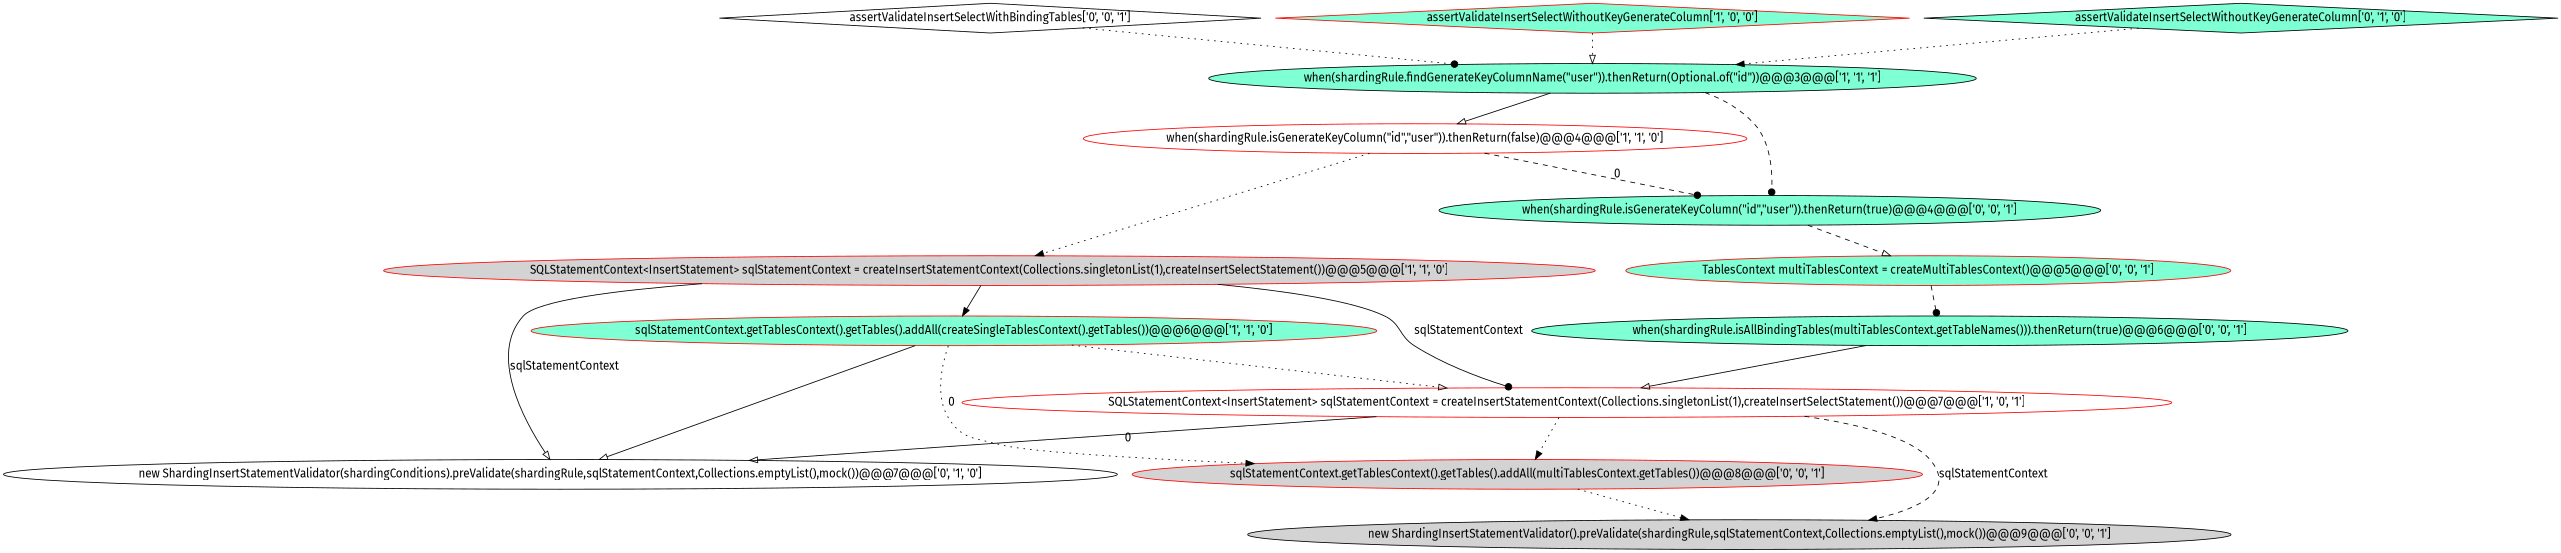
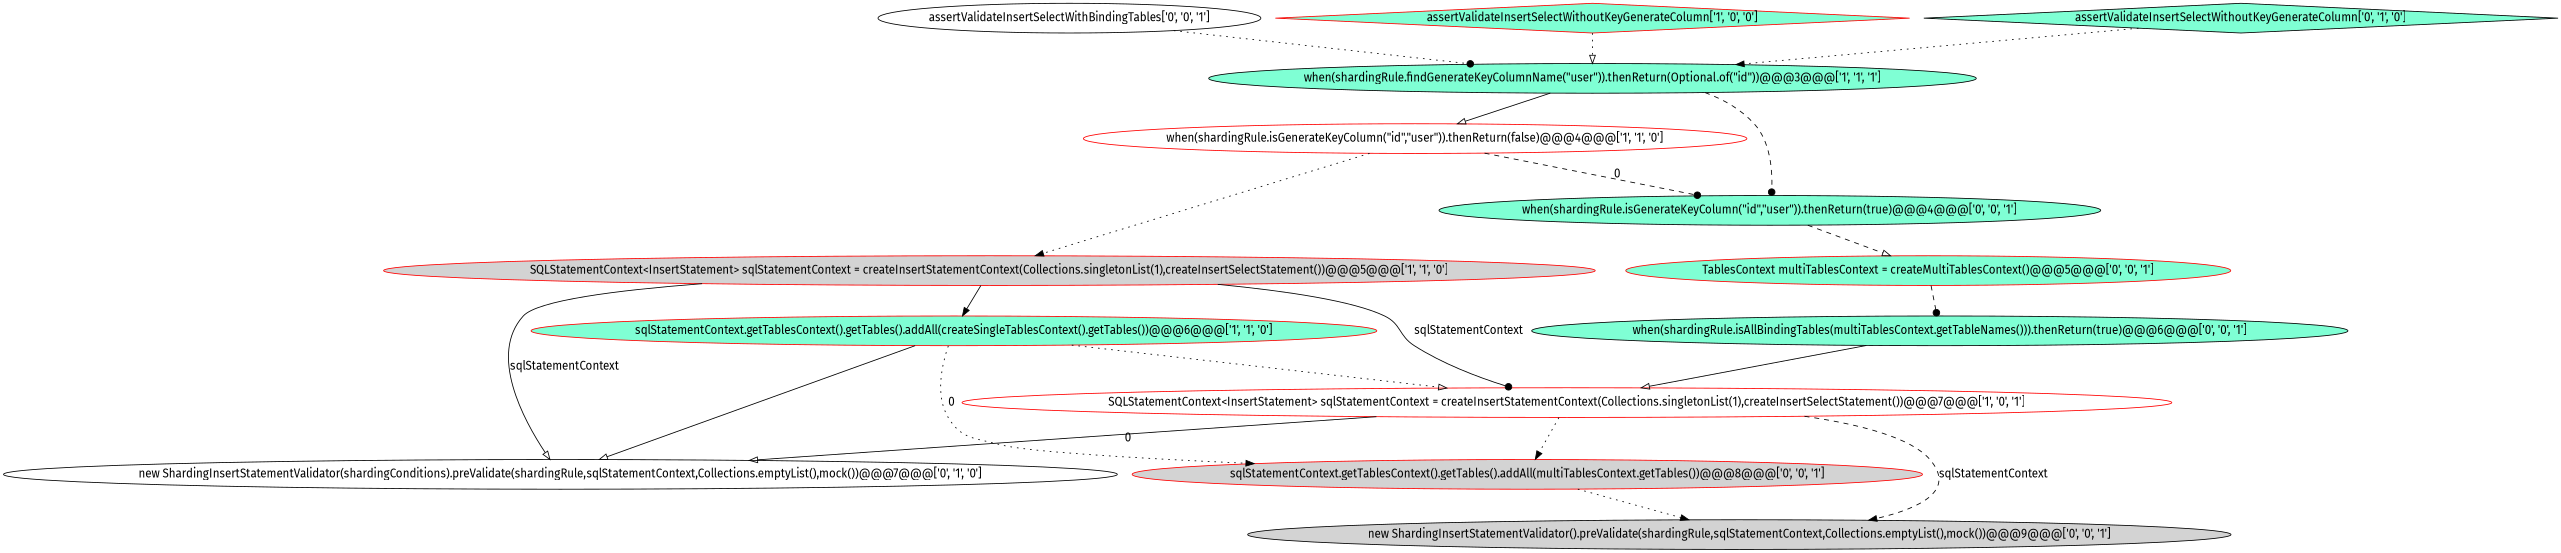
  digraph {
    fontname="Fira Sans"
    node [fillcolor=aquamarine shape=ellipse style=filled color=black fontname="Fira Sans"]
    edge [style=dotted arrowhead=onormal fontname="Fira Sans"]
    n1 [label="when(shardingRule.findGenerateKeyColumnName(\"user\")).thenReturn(Optional.of(\"id\"))@@@3@@@['1', '1', '1']"]
    n2 [label="when(shardingRule.isGenerateKeyColumn(\"id\",\"user\")).thenReturn(true)@@@4@@@['0', '0', '1']"]
    n3 [fillcolor=white label="when(shardingRule.isGenerateKeyColumn(\"id\",\"user\")).thenReturn(false)@@@4@@@['1', '1', '0']" color=red]
    n4 [label="TablesContext multiTablesContext = createMultiTablesContext()@@@5@@@['0', '0', '1']" color=red]
    n5 [fillcolor=lightgrey label="SQLStatementContext<InsertStatement> sqlStatementContext = createInsertStatementContext(Collections.singletonList(1),createInsertSelectStatement())@@@5@@@['1', '1', '0']" color=red]
    n6 [label="sqlStatementContext.getTablesContext().getTables().addAll(createSingleTablesContext().getTables())@@@6@@@['1', '1', '0']" color=red]
    n7 [fillcolor=white label="new ShardingInsertStatementValidator(shardingConditions).preValidate(shardingRule,sqlStatementContext,Collections.emptyList(),mock())@@@7@@@['0', '1', '0']"]
    n8 [fillcolor=white label="SQLStatementContext<InsertStatement> sqlStatementContext = createInsertStatementContext(Collections.singletonList(1),createInsertSelectStatement())@@@7@@@['1', '0', '1']" color=red]
-   n9 [fillcolor=white label="assertValidateInsertSelectWithBindingTables['0', '0', '1']" shape=diamond]
+   n9 [fillcolor=white label="assertValidateInsertSelectWithBindingTables['0', '0', '1']"]
    n10 [fillcolor=lightgrey label="sqlStatementContext.getTablesContext().getTables().addAll(multiTablesContext.getTables())@@@8@@@['0', '0', '1']" color=red]
    n11 [label="assertValidateInsertSelectWithoutKeyGenerateColumn['1', '0', '0']" shape=diamond color=red]
    n12 [fillcolor=lightgrey label="new ShardingInsertStatementValidator().preValidate(shardingRule,sqlStatementContext,Collections.emptyList(),mock())@@@9@@@['0', '0', '1']"]
    n13 [label="when(shardingRule.isAllBindingTables(multiTablesContext.getTableNames())).thenReturn(true)@@@6@@@['0', '0', '1']"]
    n14 [label="assertValidateInsertSelectWithoutKeyGenerateColumn['0', '1', '0']" shape=diamond]
    n1 -> n2 [style=dashed arrowhead=dot]
    n1 -> n3 [style=solid]
    n2 -> n4 [style=dashed]
    n3 -> n2 [label=0 style=dashed arrowhead=dot]
    n3 -> n5 [arrowhead=normal]
    n4 -> n13 [style=dashed arrowhead=dot]
    n5 -> n6 [style=solid arrowhead=normal]
    n5 -> n7 [label=sqlStatementContext style=solid]
    n5 -> n8 [label=sqlStatementContext style=solid arrowhead=dot]
    n6 -> n7 [style=solid]
    n6 -> n8
    n6 -> n10 [label=0 arrowhead=normal]
    n8 -> n7 [label=0 style=solid]
    n8 -> n10 [arrowhead=normal]
    n8 -> n12 [label=sqlStatementContext style=dashed arrowhead=normal]
    n9 -> n1 [arrowhead=dot]
    n10 -> n12 [arrowhead=normal]
    n11 -> n1
    n13 -> n8 [style=solid]
    n14 -> n1 [arrowhead=normal]
  }
